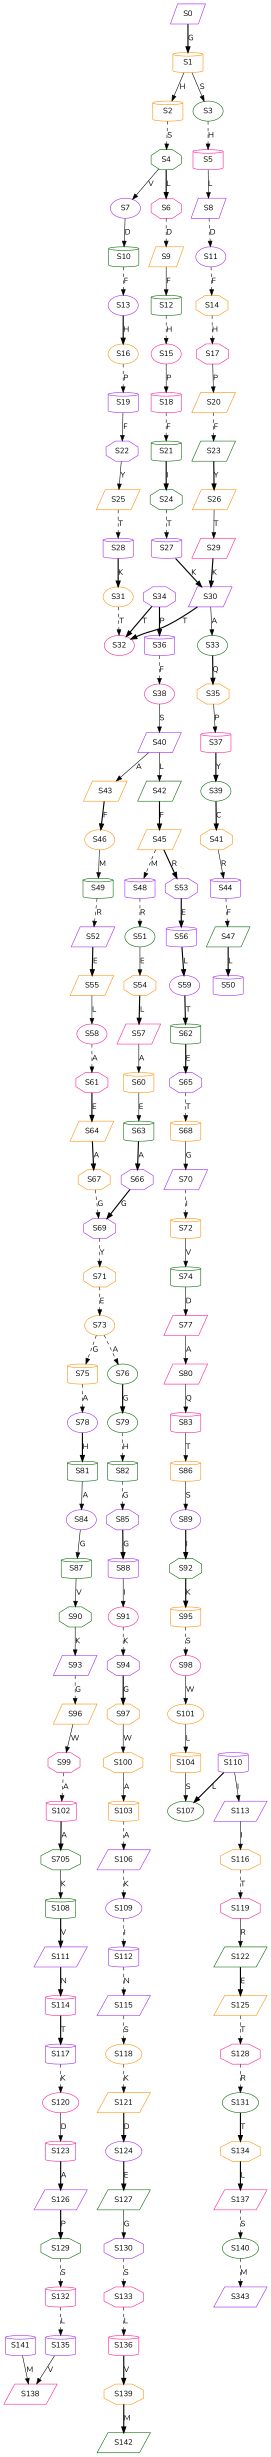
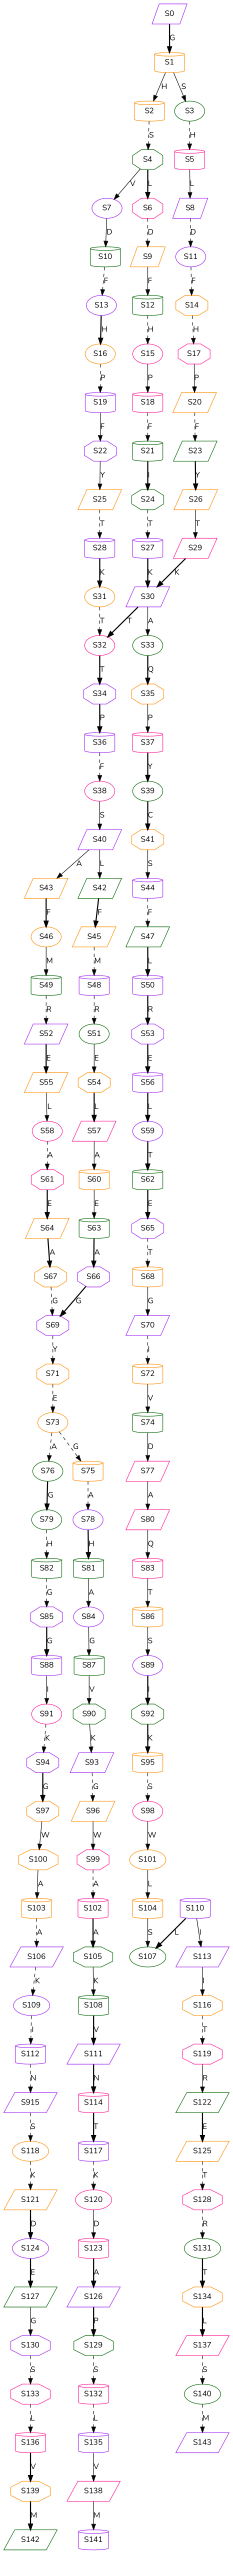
  strict digraph {
    fontname=Nunito
    node [color=purple fontname=Nunito shape=cylinder]
    edge [fontname=Nunito style=dashed]
    S0 [shape=parallelogram]
    S1 [color=darkorange]
    S2 [color=darkorange]
    S3 [color=darkgreen shape=ellipse]
    S4 [color=darkgreen shape=octagon]
    S5 [color=deeppink]
    S6 [color=deeppink shape=octagon]
    S7 [shape=ellipse]
    S8 [shape=parallelogram]
    S9 [color=darkorange shape=parallelogram]
    S10 [color=darkgreen]
    S11 [shape=ellipse]
    S12 [color=darkgreen]
    S13 [shape=ellipse]
    S14 [color=darkorange shape=octagon]
    S15 [color=deeppink shape=ellipse]
    S16 [color=darkorange shape=ellipse]
    S17 [color=deeppink shape=octagon]
    S18 [color=deeppink]
    S19
    S20 [color=darkorange shape=parallelogram]
    S21 [color=darkgreen]
    S22 [shape=octagon]
    S23 [color=darkgreen shape=parallelogram]
    S24 [color=darkgreen shape=octagon]
    S25 [color=darkorange shape=parallelogram]
    S26 [color=darkorange shape=parallelogram]
    S27
    S28
    S29 [color=deeppink shape=parallelogram]
    S30 [shape=parallelogram]
    S31 [color=darkorange shape=ellipse]
    S32 [color=deeppink shape=ellipse]
    S33 [color=darkgreen shape=ellipse]
    S34 [shape=octagon]
    S35 [color=darkorange shape=octagon]
    S36
    S37 [color=deeppink]
    S38 [color=deeppink shape=ellipse]
    S39 [color=darkgreen shape=ellipse]
    S40 [shape=parallelogram]
    S41 [color=darkorange shape=octagon]
    S42 [color=darkgreen shape=parallelogram]
    S43 [color=darkorange shape=parallelogram]
    S44
    S45 [color=darkorange shape=parallelogram]
    S46 [color=darkorange shape=ellipse]
    S47 [color=darkgreen shape=parallelogram]
    S48
    S49 [color=darkgreen]
    S50
    S51 [color=darkgreen shape=ellipse]
    S52 [shape=parallelogram]
    S53 [shape=octagon]
    S54 [color=darkorange shape=octagon]
    S55 [color=darkorange shape=parallelogram]
    S56
    S57 [color=deeppink shape=parallelogram]
    S58 [color=deeppink shape=ellipse]
    S59 [shape=ellipse]
    S60 [color=darkorange]
    S61 [color=deeppink shape=octagon]
    S62 [color=darkgreen]
    S63 [color=darkgreen]
    S64 [color=darkorange shape=parallelogram]
    S65 [shape=octagon]
    S66 [shape=octagon]
    S67 [color=darkorange shape=octagon]
    S68 [color=darkorange]
    S69 [shape=octagon]
    S70 [shape=parallelogram]
    S71 [color=darkorange shape=octagon]
    S72 [color=darkorange]
    S73 [color=darkorange shape=ellipse]
    S74 [color=darkgreen]
    S75 [color=darkorange]
    S76 [color=darkgreen shape=ellipse]
    S77 [color=deeppink shape=parallelogram]
    S78 [shape=ellipse]
    S79 [color=darkgreen shape=ellipse]
    S80 [color=deeppink shape=parallelogram]
    S81 [color=darkgreen]
    S82 [color=darkgreen]
    S83 [color=deeppink]
    S84 [shape=ellipse]
    S85 [shape=octagon]
    S86 [color=darkorange]
    S87 [color=darkgreen]
    S88
    S89 [shape=ellipse]
    S90 [color=darkgreen shape=octagon]
    S91 [color=deeppink shape=ellipse]
    S92 [color=darkgreen shape=octagon]
    S93 [shape=parallelogram]
    S94 [shape=octagon]
    S95 [color=darkorange]
    S96 [color=darkorange shape=parallelogram]
    S97 [color=darkorange shape=octagon]
    S98 [color=deeppink shape=ellipse]
    S99 [color=deeppink shape=octagon]
    S100 [color=darkorange shape=octagon]
    S101 [color=darkorange shape=ellipse]
    S102 [color=deeppink]
    S103 [color=darkorange]
    S104 [color=darkorange]
-   S105 [color=darkgreen shape=octagon label=S705]
+   S105 [color=darkgreen shape=octagon]
    S106 [shape=parallelogram]
    S107 [color=darkgreen shape=ellipse]
    S108 [color=darkgreen]
    S109 [shape=ellipse]
    S111 [shape=parallelogram]
    S112
    S110
    S113 [shape=parallelogram]
    S114 [color=deeppink]
-   S115 [shape=parallelogram]
+   S115 [shape=parallelogram label=S915]
    S116 [color=darkorange shape=octagon]
    S117
    S118 [color=darkorange shape=ellipse]
    S119 [color=deeppink shape=octagon]
    S120 [color=deeppink shape=ellipse]
    S121 [color=darkorange shape=parallelogram]
    S122 [color=darkgreen shape=parallelogram]
    S123 [color=deeppink]
    S124 [shape=ellipse]
    S125 [color=darkorange shape=parallelogram]
    S126 [shape=parallelogram]
    S127 [color=darkgreen shape=parallelogram]
    S128 [color=deeppink shape=octagon]
    S129 [color=darkgreen shape=octagon]
    S130 [shape=octagon]
    S131 [color=darkgreen shape=ellipse]
    S132 [color=deeppink]
    S133 [color=deeppink shape=octagon]
    S134 [color=darkorange shape=octagon]
    S135
    S136 [color=deeppink]
    S137 [color=deeppink shape=parallelogram]
    S138 [color=deeppink shape=parallelogram]
    S139 [color=darkorange shape=octagon]
    S140 [color=darkgreen shape=ellipse]
    S141
    S142 [color=darkgreen shape=parallelogram]
-   S143 [shape=parallelogram label=S343]
+   S143 [shape=parallelogram]
    S0 -> S1 [label=G style=bold]
    S1 -> S2 [label=H style=solid]
    S1 -> S3 [label=S style=solid]
    S2 -> S4 [label=S]
    S3 -> S5 [label=H]
    S4 -> S6 [label=L style=bold]
    S4 -> S7 [label=V style=solid]
    S5 -> S8 [label=L style=solid]
    S6 -> S9 [label=D]
    S7 -> S10 [label=D style=solid]
    S8 -> S11 [label=D]
    S9 -> S12 [label=F style=solid]
    S10 -> S13 [label=F]
    S11 -> S14 [label=F]
    S12 -> S15 [label=H]
    S13 -> S16 [label=H style=bold]
    S14 -> S17 [label=H]
    S15 -> S18 [label=P style=solid]
    S16 -> S19 [label=P]
    S17 -> S20 [label=P style=solid]
    S18 -> S21 [label=F]
    S19 -> S22 [label=F style=solid]
    S20 -> S23 [label=F]
    S21 -> S24 [label=I style=bold]
    S22 -> S25 [label=Y style=solid]
    S23 -> S26 [label=Y style=bold]
    S24 -> S27 [label=T]
    S25 -> S28 [label=T]
    S26 -> S29 [label=T style=solid]
    S27 -> S30 [label=K style=bold]
    S28 -> S31 [label=K style=bold]
    S29 -> S30 [label=K style=bold]
    S30 -> S32 [label=T style=bold]
    S30 -> S33 [label=A style=solid]
    S31 -> S32 [label=T]
-   S34 -> S32 [label=T style=bold]
+   S32 -> S34 [label=T style=bold]
    S33 -> S35 [label=Q style=bold]
    S34 -> S36 [label=P style=bold]
    S35 -> S37 [label=P style=solid]
    S36 -> S38 [label=F]
    S37 -> S39 [label=Y style=bold]
    S38 -> S40 [label=S style=solid]
    S39 -> S41 [label=C style=bold]
    S40 -> S42 [label=L style=solid]
    S40 -> S43 [label=A style=solid]
-   S41 -> S44 [label=R style=solid]
+   S41 -> S44 [label=S style=solid]
    S42 -> S45 [label=F style=bold]
    S43 -> S46 [label=F style=bold]
    S44 -> S47 [label=F]
    S45 -> S48 [label=M]
    S46 -> S49 [label=M style=solid]
    S47 -> S50 [label=L style=bold]
    S48 -> S51 [label=R]
    S49 -> S52 [label=R]
-   S45 -> S53 [label=R style=bold]
+   S50 -> S53 [label=R style=bold]
    S51 -> S54 [label=E style=solid]
    S52 -> S55 [label=E style=bold]
    S53 -> S56 [label=E style=bold]
    S54 -> S57 [label=L style=bold]
    S55 -> S58 [label=L style=solid]
    S56 -> S59 [label=L style=bold]
    S57 -> S60 [label=A style=solid]
    S58 -> S61 [label=A]
    S59 -> S62 [label=T style=bold]
    S60 -> S63 [label=E style=solid]
    S61 -> S64 [label=E style=bold]
    S62 -> S65 [label=E style=bold]
    S63 -> S66 [label=A style=bold]
    S64 -> S67 [label=A style=bold]
    S65 -> S68 [label=T]
    S66 -> S69 [label=G style=bold]
    S67 -> S69 [label=G]
    S68 -> S70 [label=G style=solid]
    S69 -> S71 [label=Y]
    S70 -> S72 [label=I]
    S71 -> S73 [label=E]
    S72 -> S74 [label=V style=solid]
    S73 -> S75 [label=G]
    S73 -> S76 [label=A]
    S74 -> S77 [label=D style=solid]
    S75 -> S78 [label=A]
    S76 -> S79 [label=G style=bold]
    S77 -> S80 [label=A style=solid]
    S78 -> S81 [label=H style=bold]
    S79 -> S82 [label=H]
    S80 -> S83 [label=Q style=solid]
    S81 -> S84 [label=A style=solid]
    S82 -> S85 [label=G]
    S83 -> S86 [label=T style=solid]
    S84 -> S87 [label=G style=solid]
    S85 -> S88 [label=G style=bold]
    S86 -> S89 [label=S style=solid]
    S87 -> S90 [label=V style=solid]
    S88 -> S91 [label=I style=solid]
    S89 -> S92 [label=I style=bold]
    S90 -> S93 [label=K style=solid]
    S91 -> S94 [label=K]
    S92 -> S95 [label=K style=bold]
    S93 -> S96 [label=G]
    S94 -> S97 [label=G style=bold]
    S95 -> S98 [label=S]
    S96 -> S99 [label=W style=solid]
    S97 -> S100 [label=W style=solid]
    S98 -> S101 [label=W style=solid]
    S99 -> S102 [label=A]
    S100 -> S103 [label=A style=solid]
    S101 -> S104 [label=L style=solid]
    S102 -> S105 [label=A style=bold]
    S103 -> S106 [label=A]
    S104 -> S107 [label=S style=solid]
    S105 -> S108 [label=K style=solid]
    S106 -> S109 [label=K]
    S108 -> S111 [label=V style=bold]
    S109 -> S112 [label=I]
    S111 -> S114 [label=N style=bold]
    S112 -> S115 [label=N]
    S110 -> S107 [label=L style=bold]
    S110 -> S113 [label=I style=solid]
    S113 -> S116 [label=I style=solid]
    S114 -> S117 [label=T style=bold]
    S115 -> S118 [label=S]
    S116 -> S119 [label=T]
    S117 -> S120 [label=K]
    S118 -> S121 [label=K]
    S119 -> S122 [label=R style=solid]
    S120 -> S123 [label=D style=solid]
    S121 -> S124 [label=D style=bold]
    S122 -> S125 [label=E style=bold]
    S123 -> S126 [label=A style=bold]
    S124 -> S127 [label=E style=bold]
    S125 -> S128 [label=T]
    S126 -> S129 [label=P style=bold]
    S127 -> S130 [label=G style=solid]
    S128 -> S131 [label=R]
    S129 -> S132 [label=S]
    S130 -> S133 [label=S]
    S131 -> S134 [label=T style=bold]
    S132 -> S135 [label=L]
    S133 -> S136 [label=L]
    S134 -> S137 [label=L style=bold]
    S135 -> S138 [label=V style=solid]
    S136 -> S139 [label=V style=bold]
    S137 -> S140 [label=S]
-   S141 -> S138 [label=M style=solid]
+   S138 -> S141 [label=M style=solid]
    S139 -> S142 [label=M style=bold]
    S140 -> S143 [label=M]
  }
